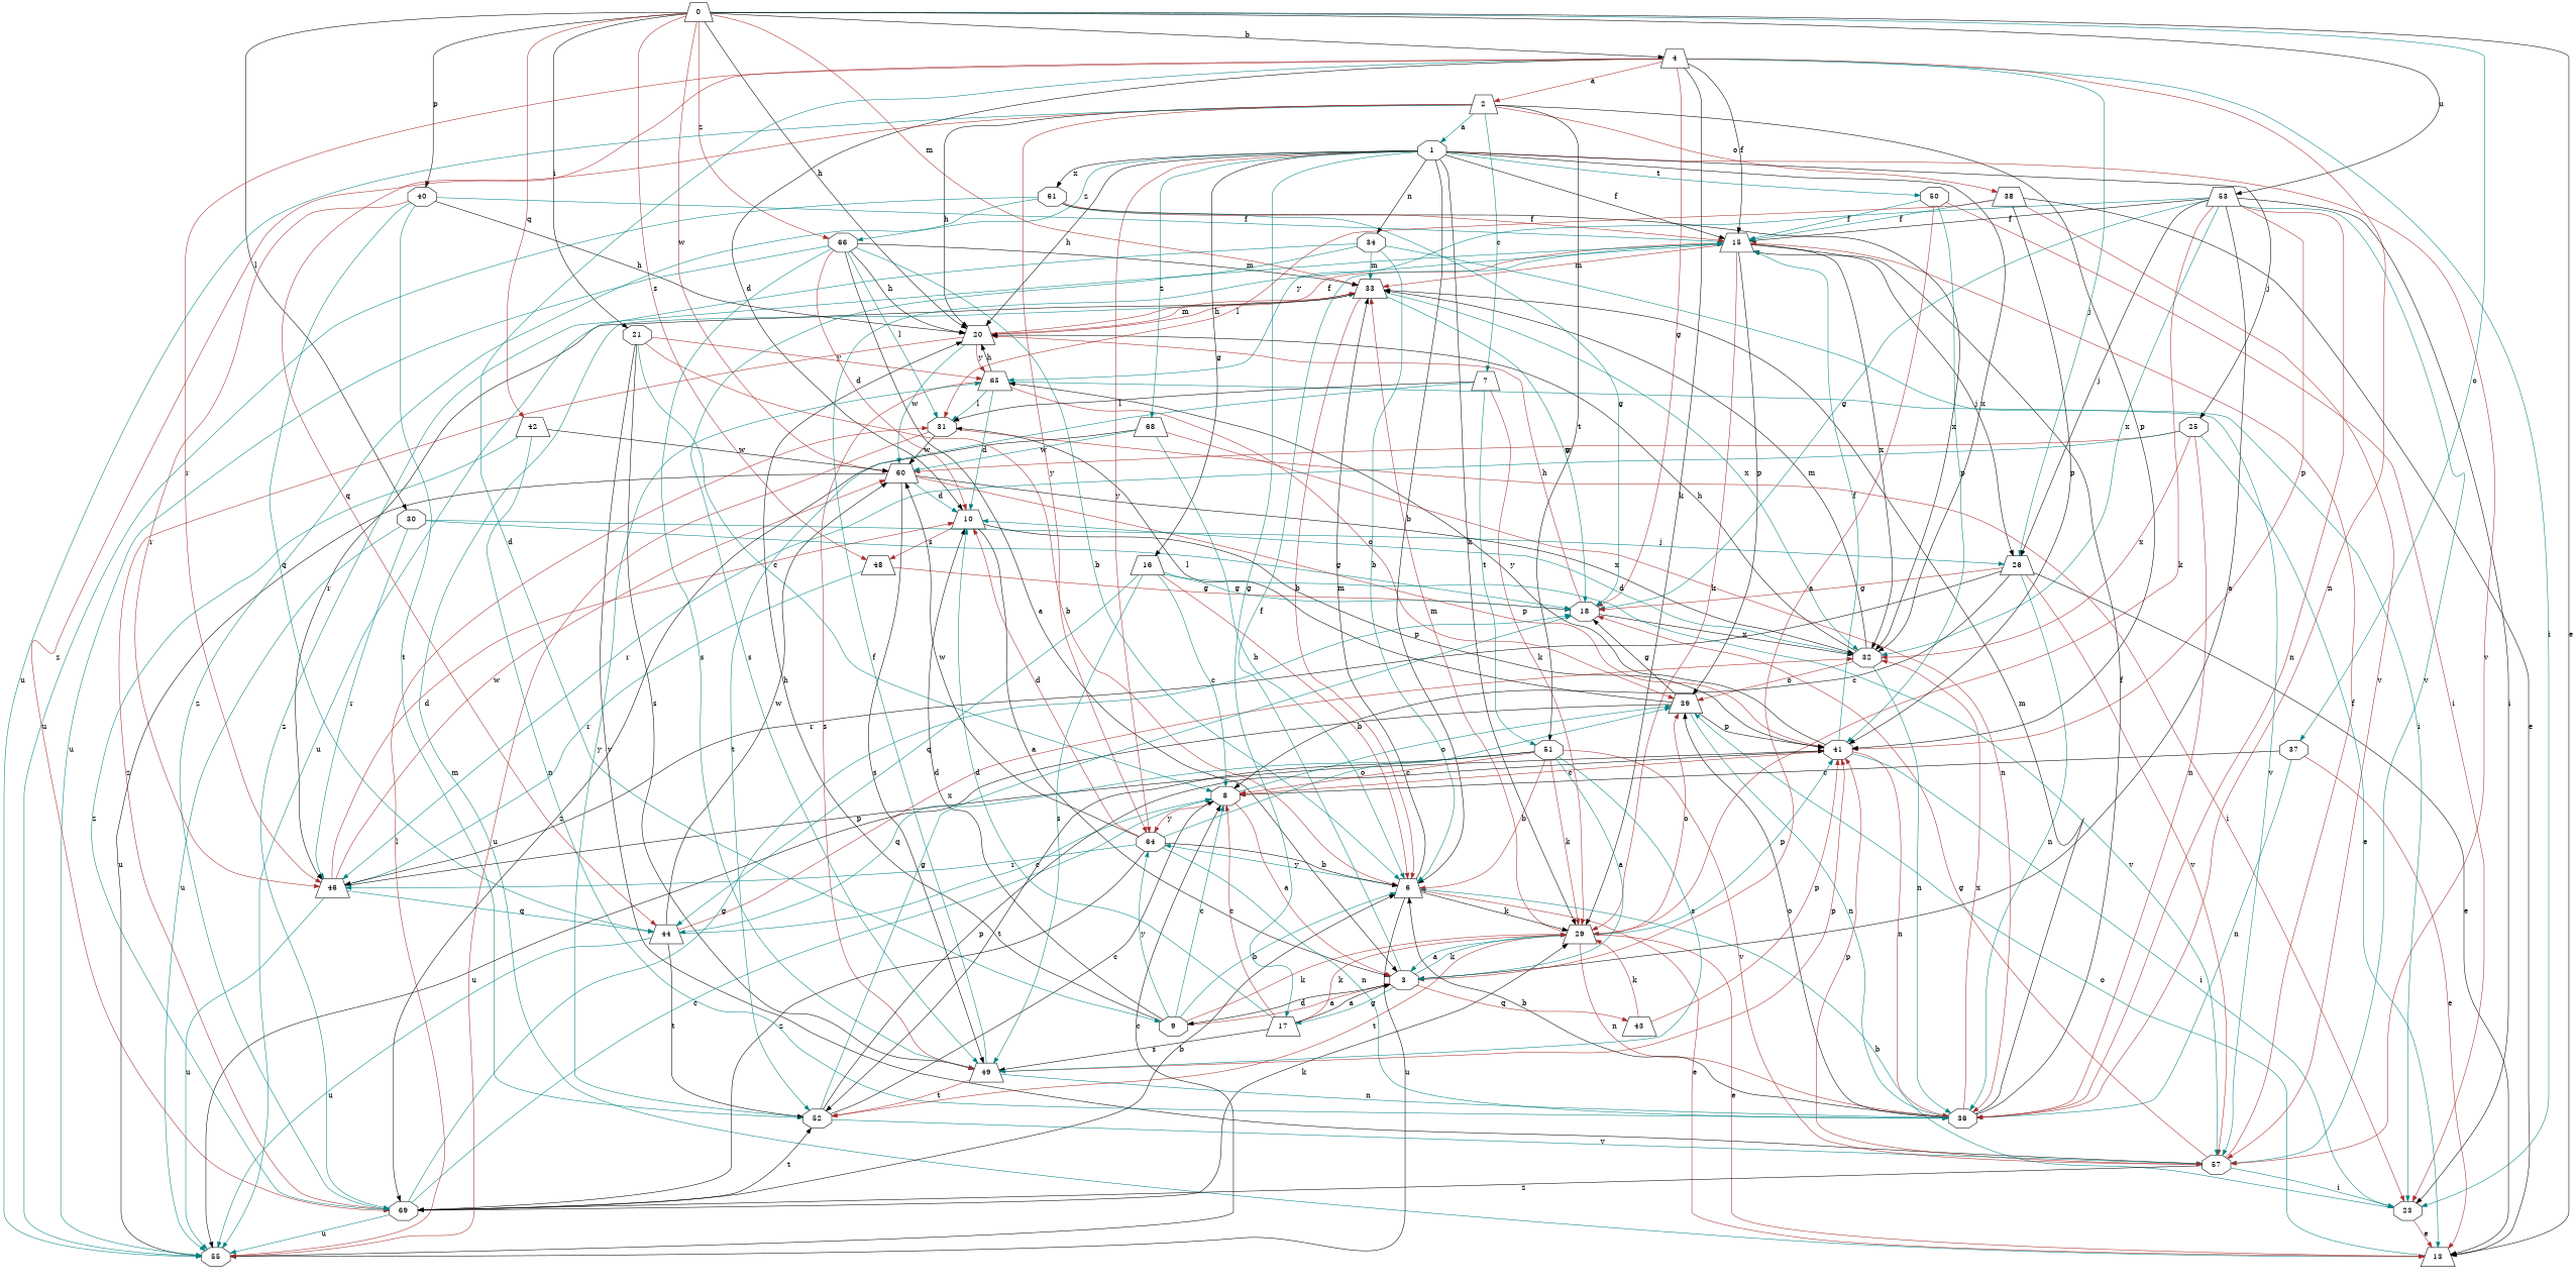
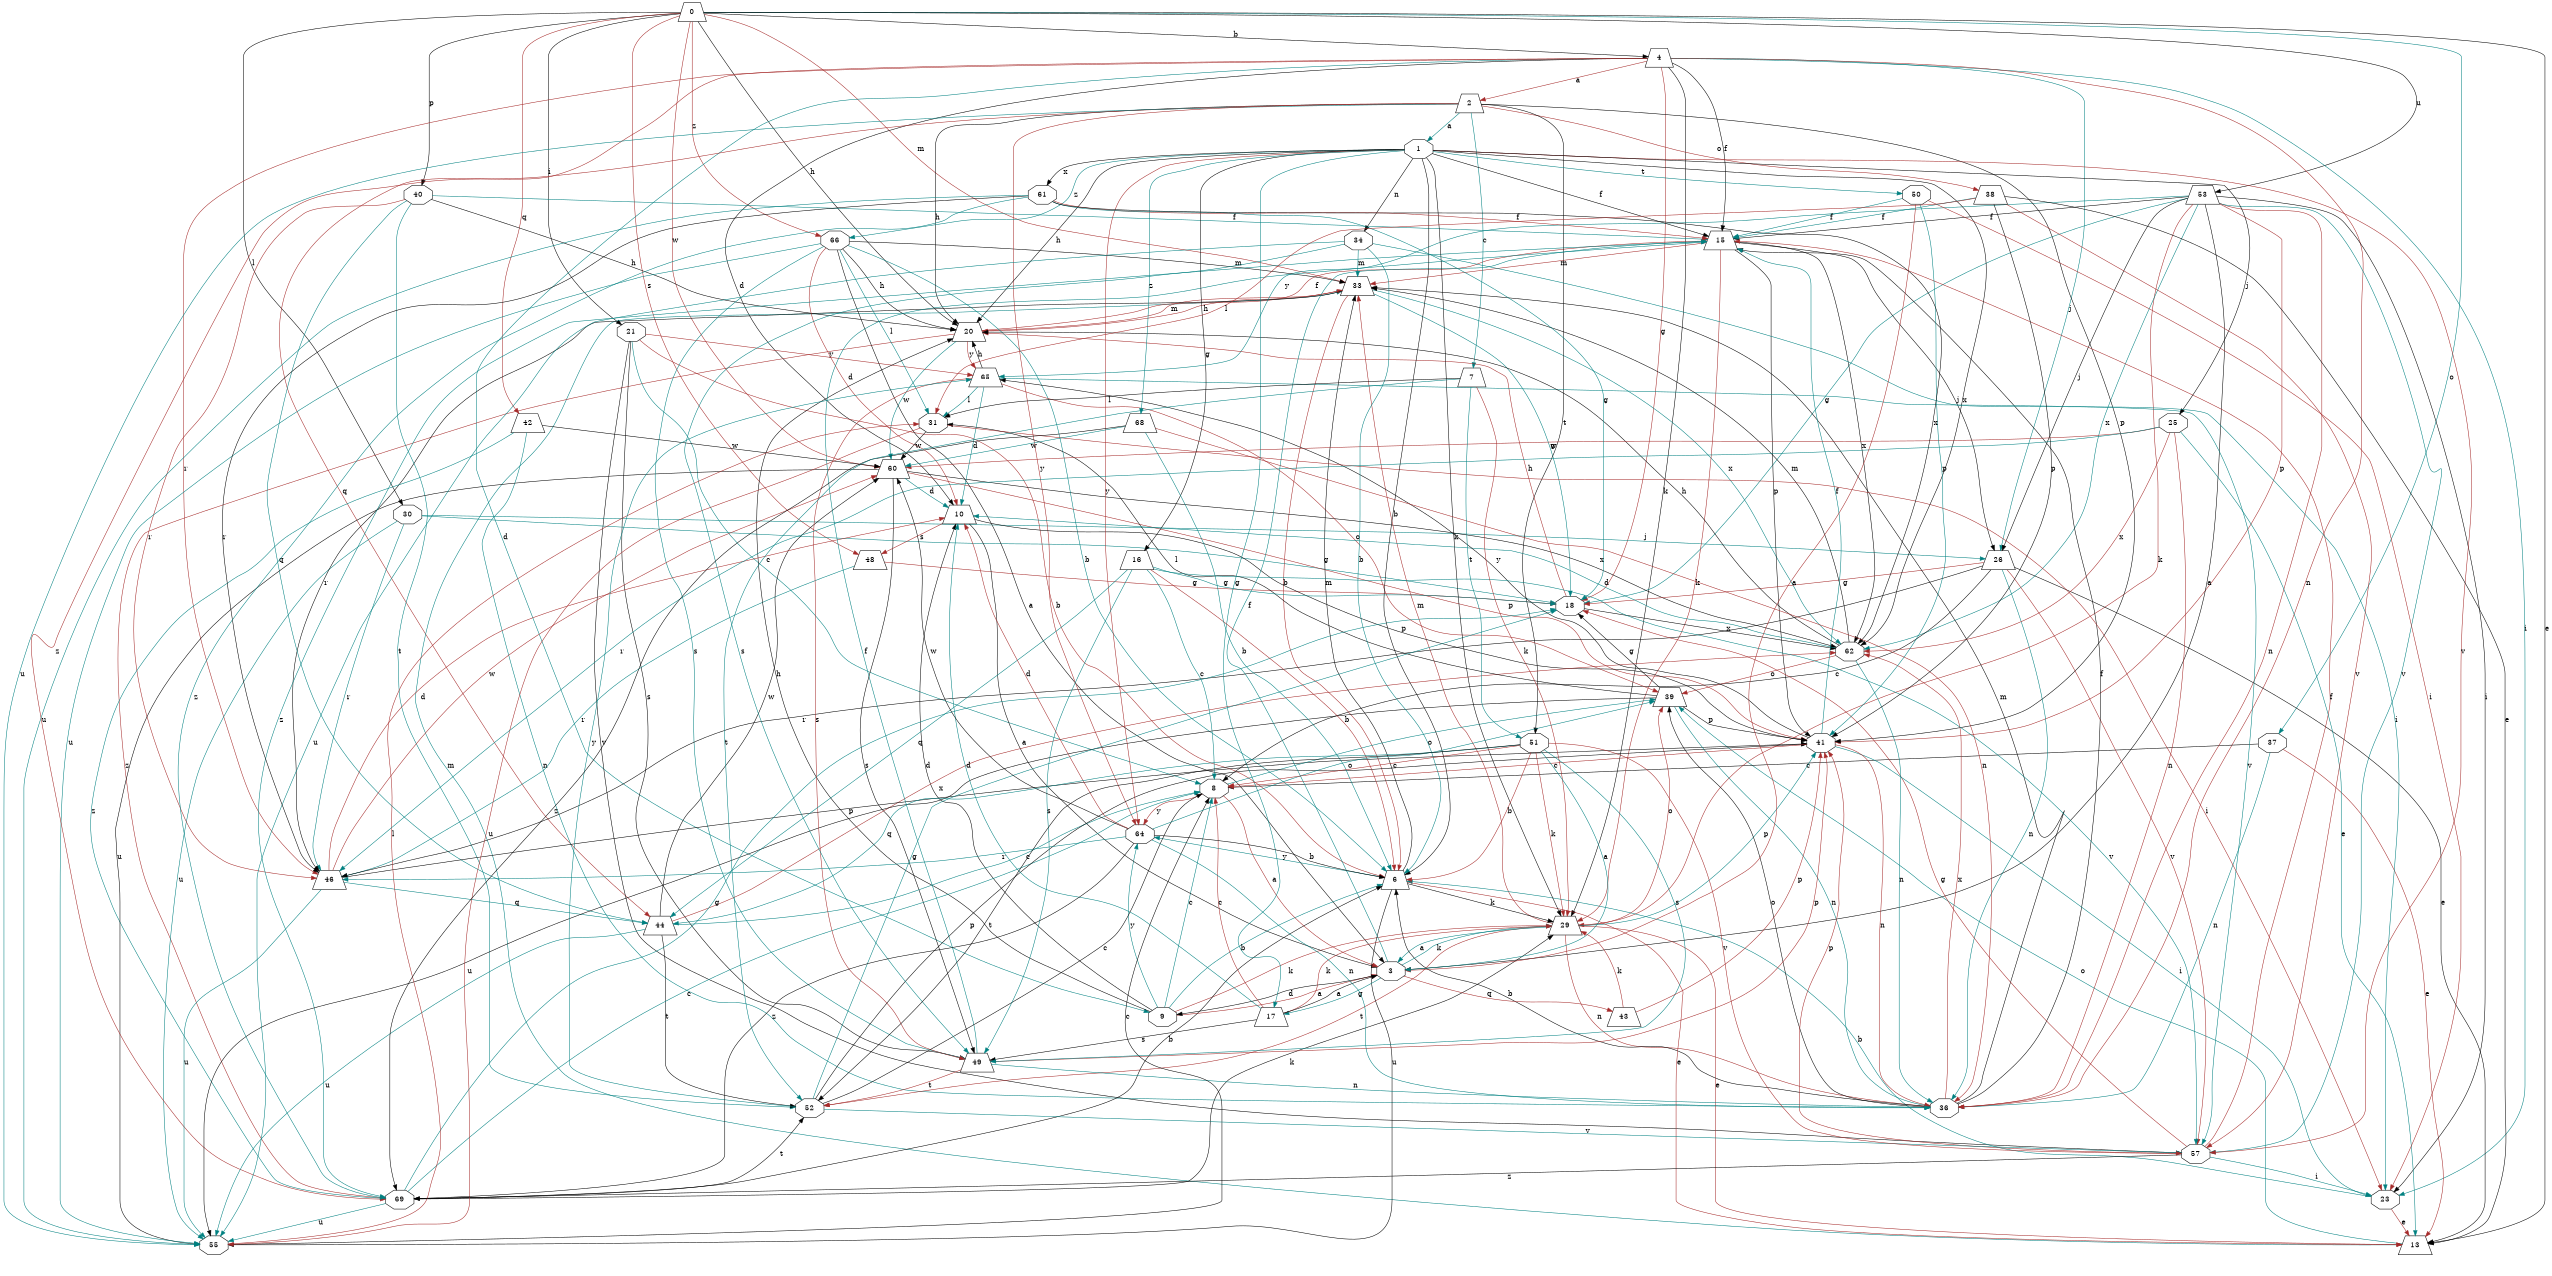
  strict digraph {
    node [shape=trapezium]
    edge [color=teal]
    0
    4
    13
    20
    21 [shape=octagon]
    30 [shape=octagon]
    33
    37 [shape=octagon]
    40 [shape=octagon]
    42
    48
    53
    60
    66 [shape=octagon]
    15
    29
    2
    9 [shape=octagon]
    10
    18 [shape=octagon]
    23 [shape=octagon]
    26
    36 [shape=octagon]
    44
    46
    39
    69 [shape=octagon]
    65
    6
    57 [shape=octagon]
    8 [shape=octagon]
    49
    55 [shape=octagon]
-   62 [shape=octagon label=32]
+   62 [shape=octagon]
    52 [shape=octagon]
    41 [shape=octagon]
    3 [shape=octagon]
    31 [shape=octagon]
    1 [shape=octagon]
    16
    17
    25 [shape=octagon]
    34 [shape=octagon]
    50 [shape=octagon]
    61 [shape=octagon]
    64 [shape=octagon]
    68
    7
    38
    51 [shape=octagon]
    43
    0 -> 4 [color=black label=b]
    0 -> 13 [color=black label=e]
    0 -> 20 [color=black label=h]
    0 -> 21 [color=black label=i]
    0 -> 30 [color=black label=l]
    0 -> 33 [color=brown label=m]
    0 -> 37 [label=o]
    0 -> 40 [color=black label=p]
    0 -> 42 [color=brown label=q]
    0 -> 48 [color=brown label=s]
    0 -> 53 [color=black label=u]
    0 -> 60 [color=brown label=w]
    0 -> 66 [color=brown label=z]
    4 -> 15 [color=black label=f]
    4 -> 29 [color=black label=k]
    4 -> 2 [color=brown label=a]
    4 -> 9 [label=d]
    4 -> 10 [color=black label=d]
    4 -> 18 [color=brown label=g]
    4 -> 23 [label=i]
    4 -> 26 [label=j]
    4 -> 36 [color=brown label=n]
    4 -> 44 [color=brown label=q]
    4 -> 46 [color=brown label=r]
    13 -> 33 [label=m]
    13 -> 39 [label=o]
    20 -> 33 [color=brown label=m]
    20 -> 60 [label=w]
    20 -> 15 [color=brown label=f]
    20 -> 69 [color=brown label=z]
    20 -> 65 [color=brown label=y]
    21 -> 65 [color=brown label=y]
    21 -> 6 [color=brown label=b]
    21 -> 57 [color=black label=v]
    21 -> 8 [label=c]
    21 -> 49 [color=black label=s]
    30 -> 18 [label=g]
    30 -> 26 [label=j]
    30 -> 46 [label=r]
    30 -> 55 [label=u]
    33 -> 20 [color=brown label=h]
    33 -> 18 [label=g]
    33 -> 46 [color=black label=r]
    33 -> 6 [color=brown label=b]
    33 -> 62 [label=x]
    37 -> 13 [color=brown label=e]
    37 -> 36 [label=n]
    37 -> 8 [color=black label=c]
    40 -> 20 [color=black label=h]
    40 -> 15 [label=f]
    40 -> 44 [label=q]
    40 -> 46 [color=brown label=r]
    40 -> 52 [label=t]
    42 -> 60 [color=black label=w]
    42 -> 36 [label=n]
    42 -> 69 [label=z]
    48 -> 18 [color=brown label=g]
    48 -> 46 [label=r]
    53 -> 15 [color=black label=f]
    53 -> 29 [color=brown label=k]
    53 -> 18 [label=g]
    53 -> 23 [color=black label=i]
    53 -> 26 [color=black label=j]
    53 -> 36 [color=brown label=n]
    53 -> 65 [label=y]
    53 -> 57 [label=v]
    53 -> 62 [label=x]
    53 -> 41 [color=brown label=p]
    53 -> 3 [color=black label=a]
    60 -> 10 [label=d]
    60 -> 49 [color=black label=s]
    60 -> 55 [color=black label=u]
    60 -> 62 [color=black label=x]
    60 -> 41 [color=brown label=p]
    66 -> 20 [color=black label=h]
    66 -> 33 [color=black label=m]
    66 -> 10 [color=brown label=d]
    66 -> 6 [label=b]
    66 -> 49 [label=s]
    66 -> 55 [label=u]
    66 -> 3 [color=black label=a]
    66 -> 31 [label=l]
    15 -> 33 [color=brown label=m]
    15 -> 29 [color=brown label=k]
    15 -> 26 [color=black label=j]
    15 -> 69 [label=z]
    15 -> 62 [color=black label=x]
-   15 -> 39 [color=black label=p]
+   15 -> 41 [color=black label=p]
    29 -> 13 [color=brown label=e]
    29 -> 33 [color=brown label=m]
    29 -> 36 [color=brown label=n]
    29 -> 39 [color=brown label=o]
    29 -> 52 [color=brown label=t]
    29 -> 41 [label=p]
    29 -> 3 [label=a]
    2 -> 20 [color=black label=h]
    2 -> 69 [color=brown label=z]
    2 -> 55 [label=u]
    2 -> 41 [color=black label=p]
    2 -> 1 [label=a]
    2 -> 64 [color=brown label=y]
    2 -> 7 [label=c]
    2 -> 38 [color=brown label=o]
    2 -> 51 [color=black label=t]
    9 -> 20 [color=black label=h]
    9 -> 29 [color=brown label=k]
    9 -> 10 [color=black label=d]
    9 -> 6 [label=b]
    9 -> 8 [label=c]
    9 -> 3 [color=brown label=a]
    9 -> 64 [label=y]
    10 -> 48 [color=brown label=s]
    10 -> 41 [color=black label=p]
    10 -> 3 [color=black label=a]
    18 -> 20 [color=brown label=h]
    18 -> 62 [color=black label=x]
    23 -> 13 [color=brown label=e]
    23 -> 6 [label=b]
    26 -> 13 [color=black label=e]
    26 -> 18 [color=brown label=g]
    26 -> 36 [label=n]
    26 -> 46 [color=black label=r]
    26 -> 57 [color=brown label=v]
    26 -> 8 [color=black label=c]
    36 -> 33 [color=black label=m]
    36 -> 15 [color=black label=f]
    36 -> 39 [color=black label=o]
    36 -> 6 [color=black label=b]
    36 -> 62 [color=brown label=x]
    44 -> 60 [color=black label=w]
    44 -> 8 [label=c]
    44 -> 55 [label=u]
    44 -> 62 [color=brown label=x]
    44 -> 52 [color=black label=t]
    46 -> 60 [color=brown label=w]
    46 -> 10 [color=brown label=d]
    46 -> 44 [label=q]
    46 -> 55 [label=u]
    46 -> 41 [color=black label=p]
    39 -> 18 [color=black label=g]
    39 -> 36 [label=n]
    39 -> 55 [color=black label=u]
    39 -> 41 [color=black label=p]
    39 -> 31 [color=black label=l]
    69 -> 29 [color=black label=k]
    69 -> 18 [label=g]
    69 -> 6 [color=black label=b]
    69 -> 8 [label=c]
    69 -> 55 [label=u]
    69 -> 52 [color=black label=t]
    65 -> 20 [color=black label=h]
    65 -> 10 [label=d]
    65 -> 39 [color=brown label=o]
    65 -> 57 [label=v]
    65 -> 49 [color=brown label=s]
    65 -> 31 [label=l]
    6 -> 13 [color=brown label=e]
    6 -> 33 [color=black label=m]
    6 -> 29 [color=black label=k]
    6 -> 55 [color=black label=u]
    6 -> 64 [label=y]
    57 -> 15 [color=brown label=f]
    57 -> 18 [color=brown label=g]
    57 -> 23 [label=i]
    57 -> 69 [color=black label=z]
    57 -> 41 [color=brown label=p]
    8 -> 39 [label=o]
    8 -> 3 [color=brown label=a]
    8 -> 64 [color=brown label=y]
    49 -> 15 [label=f]
    49 -> 36 [label=n]
    49 -> 52 [color=brown label=t]
    49 -> 41 [color=brown label=p]
    55 -> 8 [color=black label=c]
    55 -> 31 [color=brown label=l]
    62 -> 20 [color=black label=h]
    62 -> 33 [color=black label=m]
    62 -> 10 [label=d]
    62 -> 36 [label=n]
    62 -> 39 [color=brown label=o]
    52 -> 18 [label=g]
    52 -> 65 [label=y]
    52 -> 57 [label=v]
    52 -> 8 [color=black label=c]
    52 -> 41 [color=black label=p]
    41 -> 15 [label=f]
    41 -> 23 [label=i]
    41 -> 36 [color=brown label=n]
    41 -> 65 [color=black label=y]
    41 -> 8 [color=brown label=c]
    3 -> 15 [label=f]
    3 -> 29 [label=k]
    3 -> 9 [color=black label=d]
    3 -> 17 [label=g]
    3 -> 43 [color=brown label=q]
    31 -> 60 [color=black label=w]
    31 -> 23 [color=brown label=i]
    31 -> 55 [color=brown label=u]
    1 -> 20 [color=black label=h]
    1 -> 66 [label=z]
    1 -> 15 [color=black label=f]
    1 -> 29 [color=black label=k]
    1 -> 6 [color=black label=b]
    1 -> 57 [color=brown label=v]
    1 -> 62 [color=black label=x]
    1 -> 16 [color=black label=g]
    1 -> 17 [label=g]
    1 -> 25 [color=black label=j]
    1 -> 34 [color=black label=n]
    1 -> 50 [label=t]
    1 -> 61 [color=black label=x]
    1 -> 64 [color=brown label=y]
    1 -> 68 [label=z]
    16 -> 18 [label=g]
    16 -> 44 [label=q]
    16 -> 6 [color=brown label=b]
    16 -> 57 [label=v]
    16 -> 8 [label=c]
    16 -> 49 [label=s]
    17 -> 29 [color=brown label=k]
    17 -> 10 [label=d]
    17 -> 8 [color=brown label=c]
    17 -> 49 [color=black label=s]
    17 -> 3 [color=black label=a]
    25 -> 13 [label=e]
    25 -> 60 [color=brown label=w]
    25 -> 36 [color=brown label=n]
    25 -> 46 [label=r]
    25 -> 62 [color=brown label=x]
    34 -> 33 [label=m]
    34 -> 23 [label=i]
    34 -> 6 [label=b]
    34 -> 49 [label=s]
    34 -> 55 [label=u]
    50 -> 15 [label=f]
    50 -> 23 [color=brown label=i]
    50 -> 41 [label=p]
    50 -> 3 [color=brown label=a]
    61 -> 15 [color=brown label=f]
    61 -> 18 [label=g]
+   61 -> 46 [color=black label=r]
    61 -> 69 [label=z]
    61 -> 55 [label=u]
    61 -> 62 [color=black label=x]
    64 -> 60 [color=black label=w]
    64 -> 10 [color=brown label=d]
    64 -> 36 [label=n]
    64 -> 46 [label=r]
    64 -> 39 [label=o]
    64 -> 69 [color=black label=z]
    64 -> 6 [color=black label=b]
    68 -> 60 [label=w]
    68 -> 36 [color=brown label=n]
    68 -> 69 [color=black label=z]
    68 -> 6 [label=b]
    7 -> 29 [color=brown label=k]
    7 -> 52 [label=t]
    7 -> 31 [color=black label=l]
    7 -> 51 [label=t]
    38 -> 13 [color=black label=e]
    38 -> 15 [label=f]
    38 -> 57 [color=brown label=v]
    38 -> 41 [color=black label=p]
    38 -> 31 [color=brown label=l]
    51 -> 29 [color=brown label=k]
    51 -> 44 [label=q]
    51 -> 6 [color=brown label=b]
    51 -> 57 [color=brown label=v]
    51 -> 8 [color=brown label=c]
    51 -> 49 [label=s]
    51 -> 52 [color=black label=t]
    51 -> 3 [label=a]
    43 -> 29 [color=brown label=k]
    43 -> 41 [color=brown label=p]
  }
